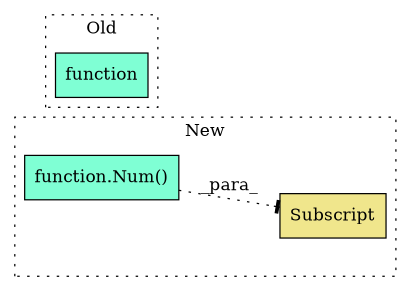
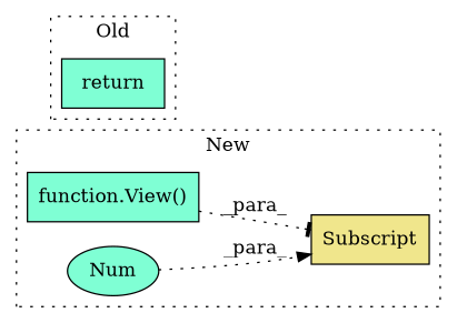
  digraph {
    rankdir=LR
    node [fillcolor=aquamarine shape=box style=filled]
    edge [style=dotted]
-   n1 [a=75 l="5,1" label="function.Num()" s="4996,5041"]
+   n1 [a=75 l="5,1" label="function.View()" s="4996,5041"]
    n2 [a=63 fillcolor=khaki l="14,0" label=Subscript s="4979,0"]
-   n4 [a=93 l=6 label=function s=4741]
+   n3 [a=76 l=2 label=Num s=4990 shape=ellipse]
+   n4 [a=93 l=6 label=return s=4741]
    subgraph cluster_1 {
      label=New
      style=dotted
      n1
      n2
+     n3
    }
    subgraph cluster_2 {
      label=Old
      style=dotted
      n4
    }
    n1 -> n2 [arrowhead=tee label=_para_]
+   n3 -> n2 [arrowhead=normal label=_para_]
  }
